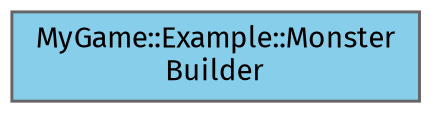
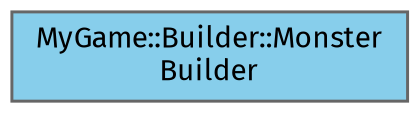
  digraph {
    rankdir=LR
    fontname="Fira Sans"
-   n1 [color=grey40 fillcolor=skyblue fontname="Fira Sans" fontsize=10 height=0.2 label="MyGame::Example::Monster\lBuilder" shape=box style=filled width=0.4]
+   n1 [color=grey40 fillcolor=skyblue fontname="Fira Sans" fontsize=10 height=0.2 label="MyGame::Builder::Monster\lBuilder" shape=box style=filled width=0.4]
  }
